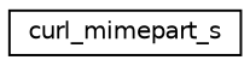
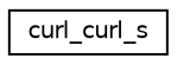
  digraph {
    rankdir=LR
-   n1 [color=black fillcolor=white fontname=Helvetica fontsize=10 height=0.2 label=curl_mimepart_s shape=record style=filled width=0.4]
+   n1 [color=black fillcolor=white fontname=Helvetica fontsize=10 height=0.2 label=curl_curl_s shape=record style=filled width=0.4]
  }
